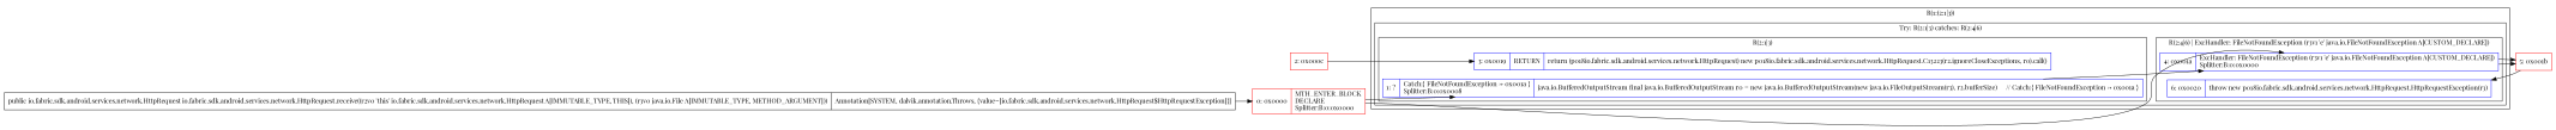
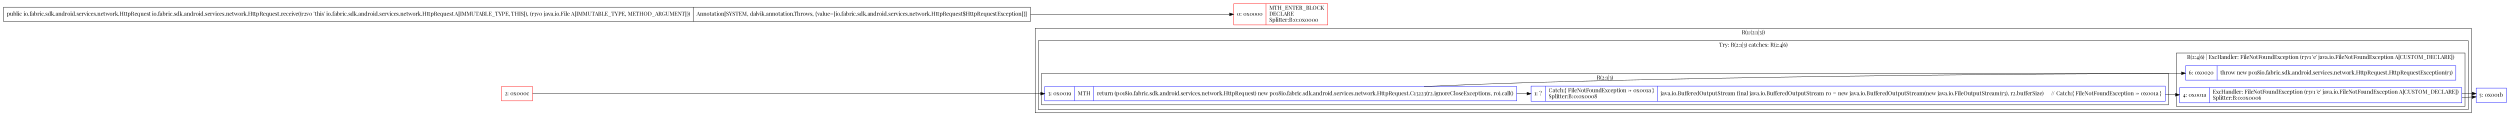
  digraph {
    fontname="Playfair Display"
    rankdir=LR
    node [color=blue fontname="Playfair Display" shape=record]
    edge [fontname="Playfair Display"]
    n1 [label="{1\:\ ?|Catch:\{ FileNotFoundException \-\> 0x001a \}\lSplitter:B:0:0x0008\l|java.io.BufferedOutputStream final java.io.BufferedOutputStream r0 = new java.io.BufferedOutputStream(new java.io.FileOutputStream(r3), r2.bufferSize)     \/\/ Catch:\{ FileNotFoundException \-\> 0x001a \}\l}"]
-   n2 [label="{3\:\ 0x0019|RETURN\l|return (p018io.fabric.sdk.android.services.network.HttpRequest) new p018io.fabric.sdk.android.services.network.HttpRequest.C13223(r2.ignoreCloseExceptions, r0).call()\l}"]
-   n3 [label="{4\:\ 0x001a|ExcHandler: FileNotFoundException (r3v1 'e' java.io.FileNotFoundException A[CUSTOM_DECLARE])\lSplitter:B:0:0x0000\l}"]
+   n2 [label="{3\:\ 0x0019|MTH\l|return (p018io.fabric.sdk.android.services.network.HttpRequest) new p018io.fabric.sdk.android.services.network.HttpRequest.C13223(r2.ignoreCloseExceptions, r0).call()\l}"]
+   n3 [label="{4\:\ 0x001a|ExcHandler: FileNotFoundException (r3v1 'e' java.io.FileNotFoundException A[CUSTOM_DECLARE])\lSplitter:B:0:0x0006\l}"]
    n4 [label="{6\:\ 0x0020|throw new p018io.fabric.sdk.android.services.network.HttpRequest.HttpRequestException(r3)\l}"]
-   n5 [color=red label="{5\:\ 0x001b}"]
+   n5 [label="{5\:\ 0x001b}"]
    n6 [color=red label="{2\:\ 0x000c}"]
    n7 [color=red label="{0\:\ 0x0000|MTH_ENTER_BLOCK\lDECLARE\lSplitter:B:0:0x0000\l}"]
    n8 [label="{public io.fabric.sdk.android.services.network.HttpRequest io.fabric.sdk.android.services.network.HttpRequest.receive((r2v0 'this' io.fabric.sdk.android.services.network.HttpRequest A[IMMUTABLE_TYPE, THIS]), (r3v0 java.io.File A[IMMUTABLE_TYPE, METHOD_ARGUMENT]))  | Annotation[SYSTEM, dalvik.annotation.Throws, \{value=[io.fabric.sdk.android.services.network.HttpRequest$HttpRequestException]\}]\l}" color=""]
    subgraph cluster_1 {
      label="R(1:(2:1|3))"
      subgraph cluster_2 {
        label="Try: R(2:1|3) catches: R(2:4|6)"
        subgraph cluster_3 {
          label="R(2:1|3)"
          n1
          n2
        }
        subgraph cluster_4 {
          label="R(2:4|6) | ExcHandler: FileNotFoundException (r3v1 'e' java.io.FileNotFoundException A[CUSTOM_DECLARE])\l"
          n3
          n4
        }
      }
    }
    subgraph cluster_5 {
      label="R(2:4|6) | ExcHandler: FileNotFoundException (r3v1 'e' java.io.FileNotFoundException A[CUSTOM_DECLARE])\l"
    }
    n1 -> n3
    n3 -> n5
    n3 -> n5
-   n5 -> n4
+   n2 -> n4
    n6 -> n2
-   n7 -> n1
-   n7 -> n3
+   n2 -> n1
    n8 -> n7
  }
